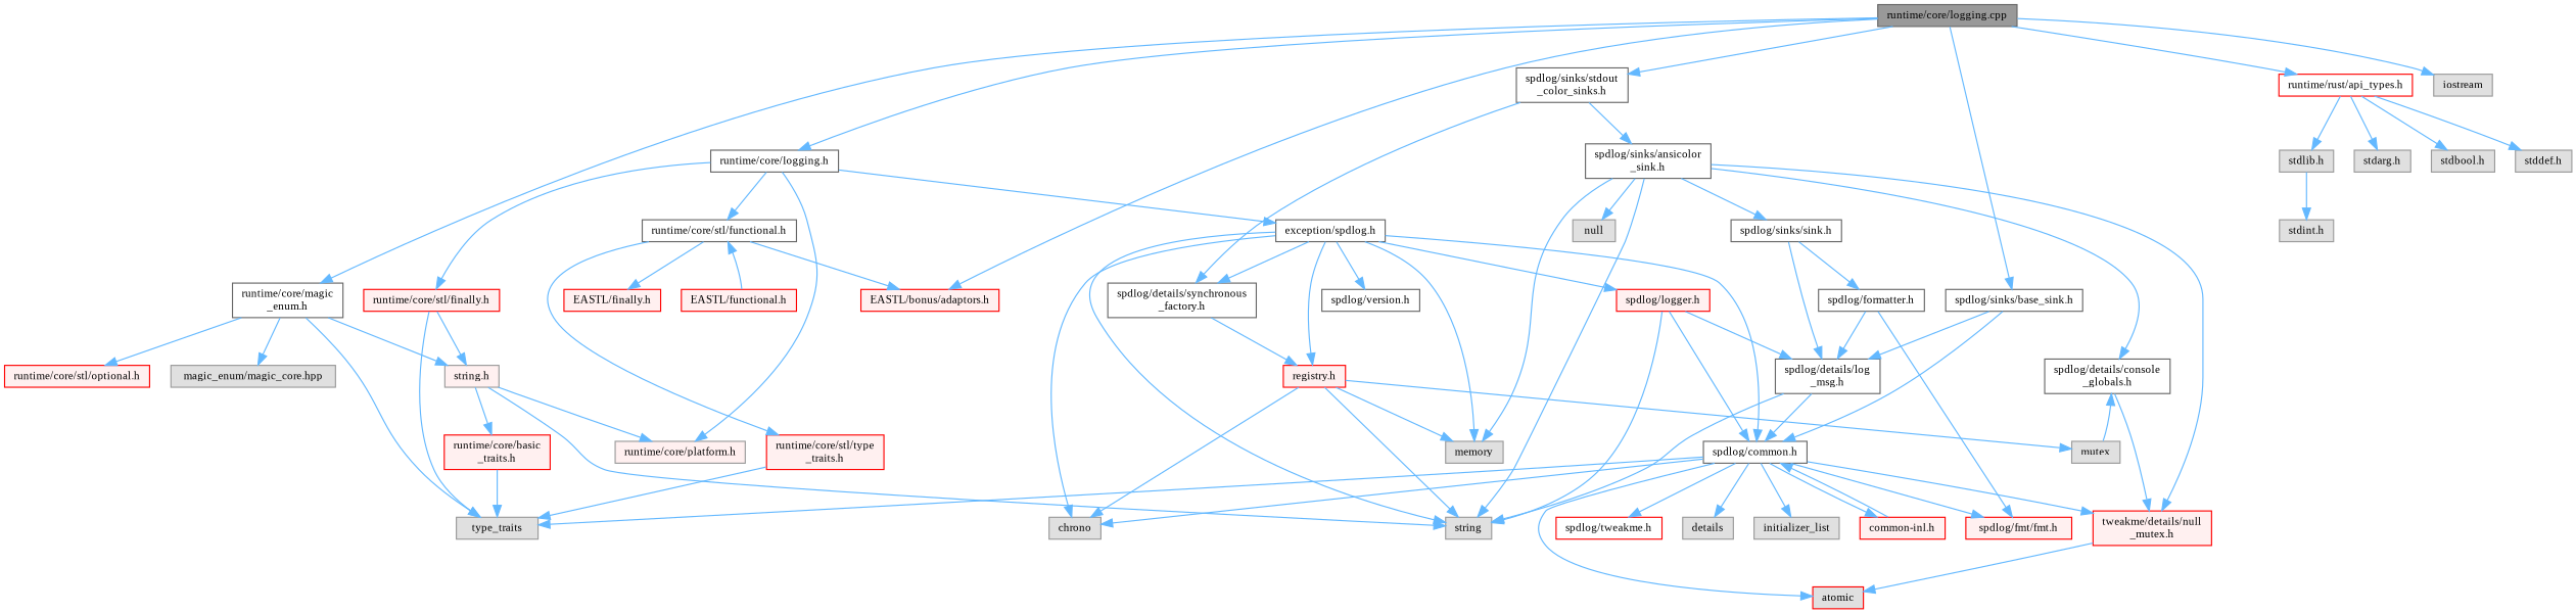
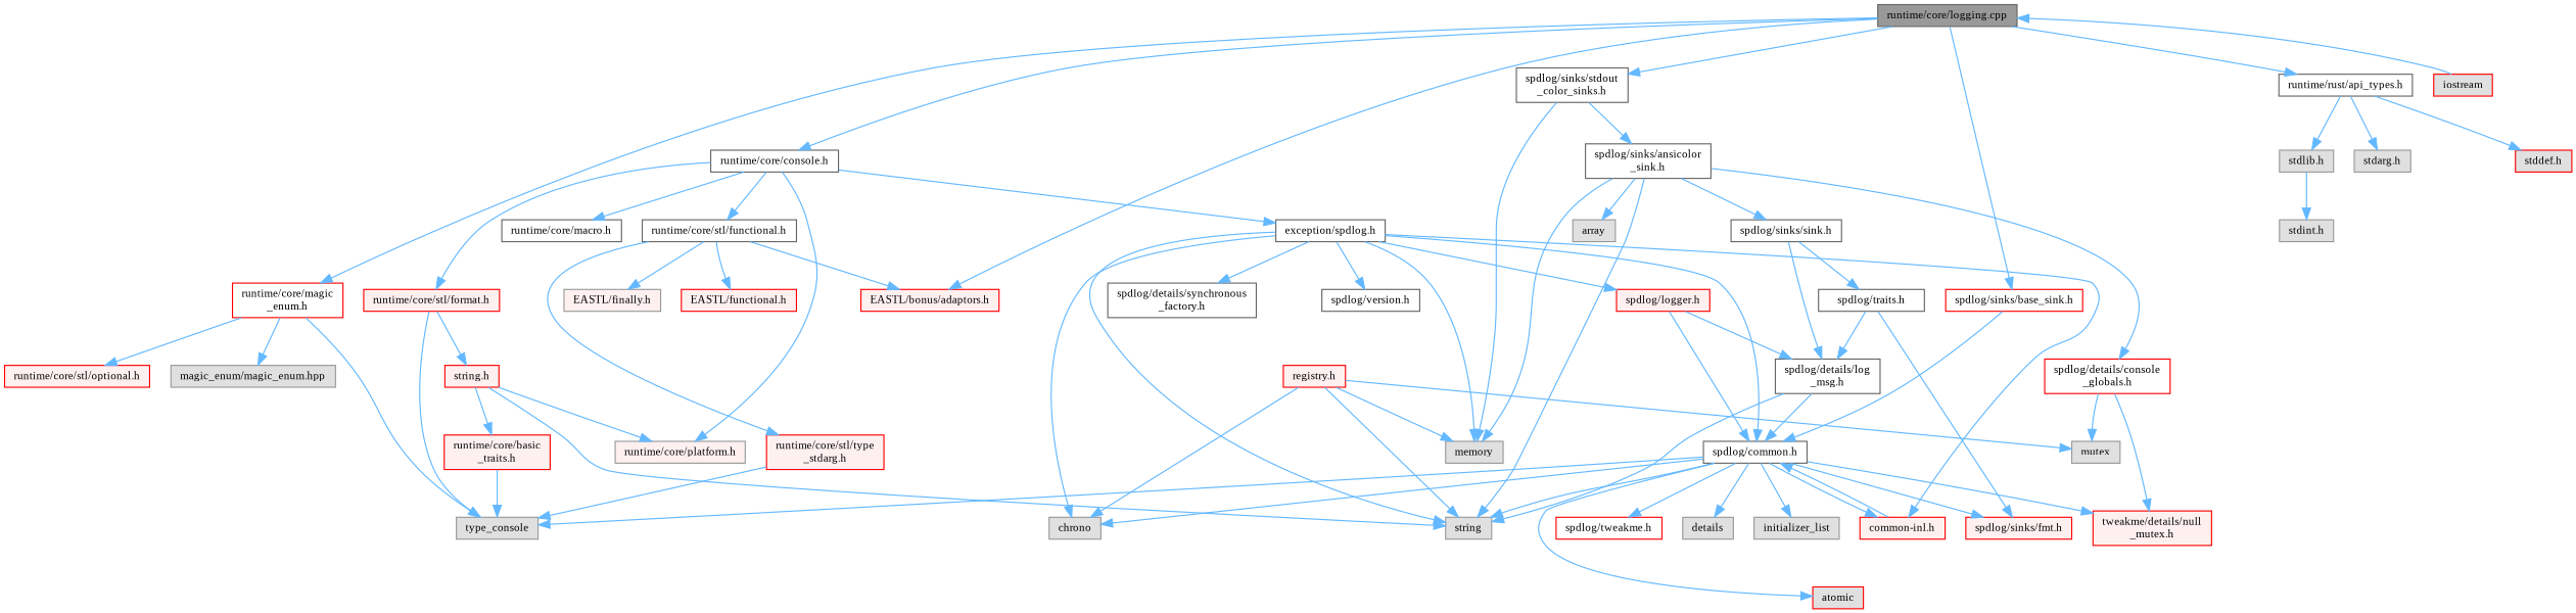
  digraph {
    fontname="Liberation Serif"
    node [color=grey40 fillcolor=white fontname="Liberation Serif" fontsize=10 shape=box style=filled]
    edge [color=steelblue1 fontname="Liberation Serif" fontsize=10 labelfontname=Helvetica labelfontsize=10 style=solid]
    n1 [color=gray40 fillcolor=grey60 fontcolor=black height=0.2 label="runtime/core/logging.cpp" width=0.4]
-   n2 [height=0.2 label="spdlog/sinks/base_sink.h" width=0.4]
+   n2 [color=red height=0.2 label="spdlog/sinks/base_sink.h" width=0.4]
    n3 [height=0.2 label="spdlog/sinks/stdout\l_color_sinks.h" width=0.4]
-   n4 [height=0.2 label="runtime/core/logging.h" width=0.4]
-   n5 [height=0.2 label="runtime/core/magic\l_enum.h" width=0.4]
-   n6 [color=red height=0.2 label="runtime/rust/api_types.h" width=0.4]
-   n7 [color=grey60 fillcolor="#E0E0E0" height=0.2 label=iostream width=0.4]
+   n4 [height=0.2 label="runtime/core/console.h" width=0.4]
+   n5 [color=red height=0.2 label="runtime/core/magic\l_enum.h" width=0.4]
+   n6 [height=0.2 label="runtime/rust/api_types.h" width=0.4]
+   n7 [color=red fillcolor="#E0E0E0" height=0.2 label=iostream width=0.4]
    n8 [color=red fillcolor="#FFF0F0" height=0.2 label="EASTL/bonus/adaptors.h" width=0.4]
    n9 [height=0.2 label="spdlog/common.h" width=0.4]
    n10 [height=0.2 label="spdlog/details/log\l_msg.h" width=0.4]
    n11 [height=0.2 label="spdlog/sinks/ansicolor\l_sink.h" width=0.4]
    n12 [height=0.2 label="spdlog/details/synchronous\l_factory.h" width=0.4]
    n13 [height=0.2 label="runtime/core/stl/functional.h" width=0.4]
    n14 [height=0.2 label="exception/spdlog.h" width=0.4]
-   n16 [color=red fillcolor="#FFF0F0" height=0.2 label="runtime/core/stl/finally.h" width=0.4]
+   n15 [height=0.2 label="runtime/core/macro.h" width=0.4]
+   n16 [color=red fillcolor="#FFF0F0" height=0.2 label="runtime/core/stl/format.h" width=0.4]
    n17 [color=grey60 fillcolor="#FFF0F0" height=0.2 label="runtime/core/platform.h" width=0.4]
-   n18 [color=red fillcolor="#FFF0F0" height=0.2 label="runtime/core/stl/type\l_traits.h" width=0.4]
-   n19 [color=red fillcolor="#FFF0F0" height=0.2 label="EASTL/finally.h" width=0.4]
+   n18 [color=red fillcolor="#FFF0F0" height=0.2 label="runtime/core/stl/type\l_stdarg.h" width=0.4]
+   n19 [color=grey60 fillcolor="#FFF0F0" height=0.2 label="EASTL/finally.h" width=0.4]
    n20 [color=red fillcolor="#FFF0F0" height=0.2 label="EASTL/functional.h" width=0.4]
-   n21 [color=grey60 fillcolor="#E0E0E0" height=0.2 label=type_traits width=0.4]
-   n22 [color=grey60 fillcolor="#FFF0F0" height=0.2 label="string.h" width=0.4]
+   n21 [color=grey60 fillcolor="#E0E0E0" height=0.2 label=type_console width=0.4]
+   n22 [color=red fillcolor="#FFF0F0" height=0.2 label="string.h" width=0.4]
    n23 [color=red fillcolor="#FFF0F0" height=0.2 label="runtime/core/stl/optional.h" width=0.4]
-   n24 [color=grey60 fillcolor="#E0E0E0" height=0.2 label="magic_enum/magic_core.hpp" width=0.4]
+   n24 [color=grey60 fillcolor="#E0E0E0" height=0.2 label="magic_enum/magic_enum.hpp" width=0.4]
    n25 [color=grey60 fillcolor="#E0E0E0" height=0.2 label="stdarg.h" width=0.4]
-   n26 [color=grey60 fillcolor="#E0E0E0" height=0.2 label="stdbool.h" width=0.4]
-   n27 [color=grey60 fillcolor="#E0E0E0" height=0.2 label="stddef.h" width=0.4]
+   n27 [color=red fillcolor="#E0E0E0" height=0.2 label="stddef.h" width=0.4]
    n28 [color=grey60 fillcolor="#E0E0E0" height=0.2 label="stdlib.h" width=0.4]
    n29 [color=red fillcolor="#FFF0F0" height=0.2 label="tweakme/details/null\l_mutex.h" width=0.4]
    n30 [color=red fillcolor="#E0E0E0" height=0.2 label=atomic width=0.4]
    n31 [color=red height=0.2 label="spdlog/tweakme.h" width=0.4]
    n32 [color=grey60 fillcolor="#E0E0E0" height=0.2 label=chrono width=0.4]
    n33 [color=grey60 fillcolor="#E0E0E0" height=0.2 label=details width=0.4]
    n34 [color=grey60 fillcolor="#E0E0E0" height=0.2 label=initializer_list width=0.4]
    n35 [color=grey60 fillcolor="#E0E0E0" height=0.2 label=string width=0.4]
-   n36 [color=red fillcolor="#FFF0F0" height=0.2 label="spdlog/fmt/fmt.h" width=0.4]
+   n36 [color=red fillcolor="#FFF0F0" height=0.2 label="spdlog/sinks/fmt.h" width=0.4]
    n37 [color=red fillcolor="#FFF0F0" height=0.2 label="common-inl.h" width=0.4]
    n38 [height=0.2 label="spdlog/sinks/sink.h" width=0.4]
-   n39 [height=0.2 label="spdlog/formatter.h" width=0.4]
+   n39 [height=0.2 label="spdlog/traits.h" width=0.4]
    n40 [color=grey60 fillcolor="#E0E0E0" height=0.2 label=memory width=0.4]
-   n41 [color=grey60 fillcolor="#E0E0E0" height=0.2 label=null width=0.4]
-   n42 [height=0.2 label="spdlog/details/console\l_globals.h" width=0.4]
+   n41 [color=grey60 fillcolor="#E0E0E0" height=0.2 label=array width=0.4]
+   n42 [color=red height=0.2 label="spdlog/details/console\l_globals.h" width=0.4]
    n43 [color=red fillcolor="#FFF0F0" height=0.2 label="registry.h" width=0.4]
    n44 [color=grey60 fillcolor="#E0E0E0" height=0.2 label=mutex width=0.4]
    n45 [color=red fillcolor="#FFF0F0" height=0.2 label="spdlog/logger.h" width=0.4]
    n46 [height=0.2 label="spdlog/version.h" width=0.4]
    n47 [color=red fillcolor="#FFF0F0" height=0.2 label="runtime/core/basic\l_traits.h" width=0.4]
    n48 [color=grey60 fillcolor="#E0E0E0" height=0.2 label="stdint.h" width=0.4]
    n1 -> n2
    n1 -> n3
    n1 -> n4
    n1 -> n5
    n1 -> n6
-   n1 -> n7
+   n7 -> n1
    n1 -> n8
    n2 -> n9
-   n2 -> n10
    n3 -> n11
-   n3 -> n12
+   n3 -> n40
    n4 -> n13
    n4 -> n14
+   n4 -> n15
    n4 -> n16
    n4 -> n17
    n5 -> n21
-   n5 -> n22
    n5 -> n23
    n5 -> n24
    n6 -> n25
-   n6 -> n26
    n6 -> n27
    n6 -> n28
    n9 -> n21
    n9 -> n29
    n9 -> n30
    n9 -> n31
    n9 -> n32
    n9 -> n33
    n9 -> n34
-   n45 -> n35
+   n9 -> n35
    n9 -> n36
    n9 -> n37
    n10 -> n9
    n10 -> n35
-   n11 -> n29
    n11 -> n35
    n11 -> n38
    n11 -> n40
    n11 -> n41
    n11 -> n42
-   n12 -> n43
    n13 -> n8
    n13 -> n18
    n13 -> n19
-   n20 -> n13
+   n13 -> n20
    n14 -> n9
    n14 -> n12
    n14 -> n32
    n14 -> n35
    n14 -> n40
-   n14 -> n43
+   n14 -> n37
    n14 -> n45
    n14 -> n46
    n16 -> n21
    n16 -> n22
    n18 -> n21
    n22 -> n17
    n22 -> n35
    n22 -> n47
    n28 -> n48
-   n29 -> n30
    n37 -> n9
    n38 -> n10
    n38 -> n39
    n39 -> n10
    n39 -> n36
    n42 -> n29
-   n44 -> n42
+   n42 -> n44
    n43 -> n32
    n43 -> n35
    n43 -> n40
    n43 -> n44
    n45 -> n9
    n45 -> n10
    n47 -> n21
  }
